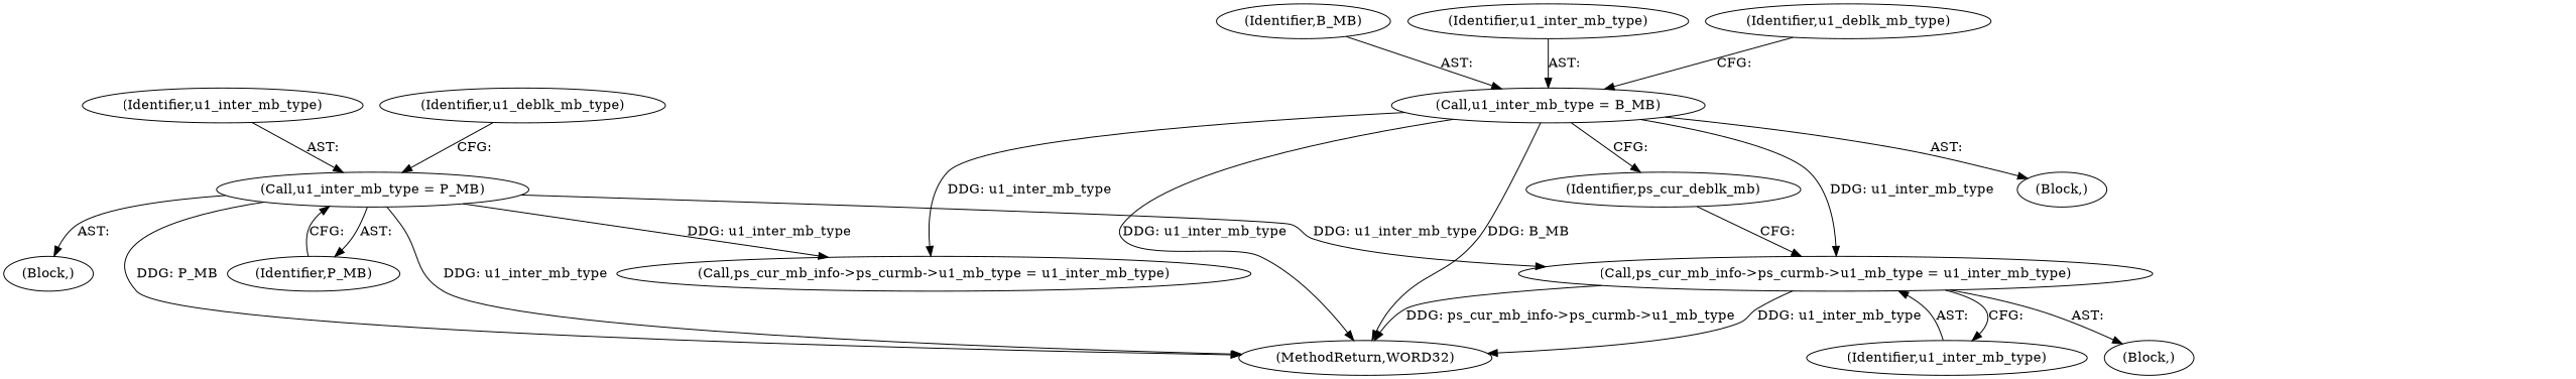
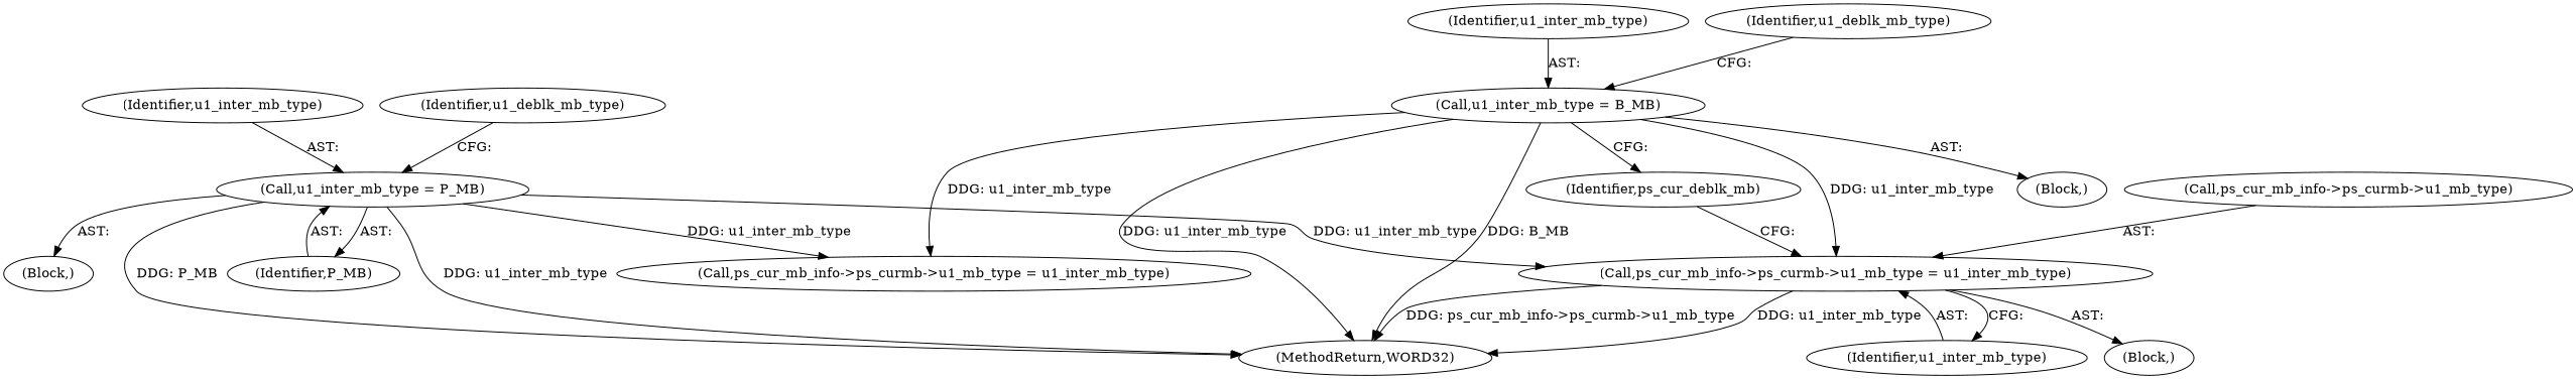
  digraph {
    n1 [label="(Call,ps_cur_mb_info->ps_curmb->u1_mb_type = u1_inter_mb_type)"]
    n2 [label="(MethodReturn,WORD32)"]
    n3 [label="(Block,)"]
    n4 [label="(Identifier,u1_inter_mb_type)"]
    n5 [label="(Call,u1_inter_mb_type = B_MB)"]
    n6 [label="(Block,)"]
    n7 [label="(Call,ps_cur_mb_info->ps_curmb->u1_mb_type = u1_inter_mb_type)"]
    n8 [label="(Identifier,ps_cur_deblk_mb)"]
-   n9 [label="(Identifier,B_MB)"]
    n10 [label="(Call,u1_inter_mb_type = P_MB)"]
    n11 [label="(Identifier,P_MB)"]
    n12 [label="(Block,)"]
    n13 [label="(Identifier,u1_inter_mb_type)"]
    n14 [label="(Identifier,u1_deblk_mb_type)"]
    n15 [label="(Identifier,u1_inter_mb_type)"]
+   n16 [label="(Call,ps_cur_mb_info->ps_curmb->u1_mb_type)"]
    n17 [label="(Identifier,u1_deblk_mb_type)"]
    n1 -> n2 [label="DDG: u1_inter_mb_type"]
    n1 -> n2 [label="DDG: ps_cur_mb_info->ps_curmb->u1_mb_type"]
    n1 -> n3 [label="AST: "]
    n1 -> n4 [label="CFG: "]
    n4 -> n1 [label="AST: "]
    n5 -> n1 [label="DDG: u1_inter_mb_type"]
    n5 -> n2 [label="DDG: u1_inter_mb_type"]
    n5 -> n2 [label="DDG: B_MB"]
    n5 -> n6 [label="AST: "]
    n5 -> n7 [label="DDG: u1_inter_mb_type"]
    n5 -> n8 [label="CFG: "]
    n8 -> n1 [label="CFG: "]
-   n9 -> n5 [label="AST: "]
    n10 -> n1 [label="DDG: u1_inter_mb_type"]
    n10 -> n2 [label="DDG: P_MB"]
    n10 -> n2 [label="DDG: u1_inter_mb_type"]
    n10 -> n7 [label="DDG: u1_inter_mb_type"]
    n10 -> n11 [label="AST: "]
    n10 -> n12 [label="AST: "]
-   n11 -> n10 [label="CFG: "]
+   n11 -> n10 [label="AST: "]
    n13 -> n10 [label="AST: "]
    n14 -> n10 [label="CFG: "]
    n15 -> n5 [label="AST: "]
+   n16 -> n1 [label="AST: "]
    n17 -> n5 [label="CFG: "]
  }
